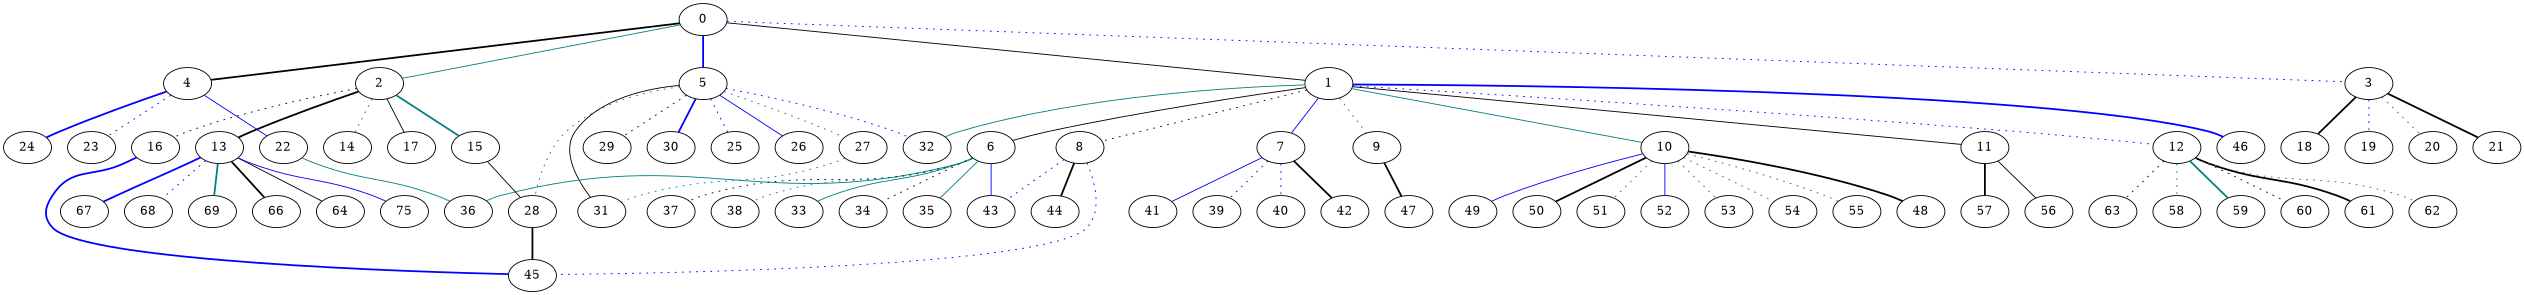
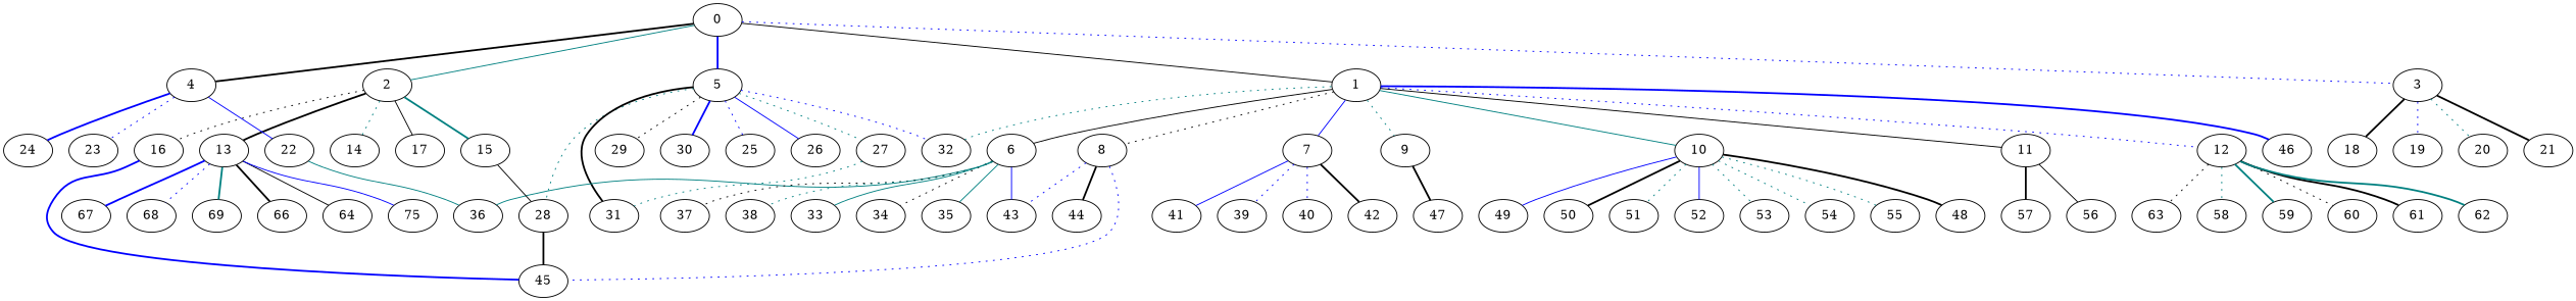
  graph {
    edge [color=black style=dotted]
    0
    1
    2
    3
    4
    5
    6
    7
    8
    9
    10
    11
    12
    32
    46
    13
    14
    15
    16
    17
    18
    19
    20
    21
    24
    22
    23
    25
    26
    27
    28
    29
    30
    31
    34
    35
    36
    37
    38
    33
    43
    40
    42
    41
    39
    44
    45
    47
    48
    49
    50
    51
    52
    53
    54
    55
    56
    57
    58
    59
    60
    61
    62
    63
    64
    n66 [label=75]
    67
    68
    69
    66
    0 -- 1 [style=solid]
    0 -- 2 [color=teal style=solid]
    0 -- 3 [color=blue]
    0 -- 4 [style=bold]
    0 -- 5 [color=blue style=bold]
    1 -- 6 [style=solid]
    1 -- 7 [color=blue style=solid]
    1 -- 8
    1 -- 9 [color=teal]
    1 -- 10 [color=teal style=solid]
    1 -- 11 [style=solid]
    1 -- 12 [color=blue]
-   1 -- 32 [color=teal style=solid]
+   1 -- 32 [color=teal]
    1 -- 46 [color=blue style=bold]
    2 -- 13 [style=bold]
    2 -- 14 [color=teal]
    2 -- 15 [color=teal style=bold]
    2 -- 16
    2 -- 17 [style=solid]
    3 -- 18 [style=bold]
    3 -- 19 [color=blue]
    3 -- 20 [color=teal]
    3 -- 21 [style=bold]
    4 -- 24 [color=blue style=bold]
    4 -- 22 [color=blue style=solid]
    4 -- 23 [color=blue]
    5 -- 32 [color=blue]
    5 -- 25 [color=blue]
    5 -- 26 [color=blue style=solid]
    5 -- 27 [color=teal]
    5 -- 28 [color=teal]
    5 -- 29
    5 -- 30 [color=blue style=bold]
-   5 -- 31 [style=solid]
+   5 -- 31 [style=bold]
    6 -- 34
    6 -- 35 [color=teal style=solid]
    6 -- 36 [color=teal style=solid]
    6 -- 37
    6 -- 38 [color=teal]
    6 -- 33 [color=teal style=solid]
    6 -- 43 [color=blue style=solid]
    7 -- 40 [color=blue]
    7 -- 42 [style=bold]
    7 -- 41 [color=blue style=solid]
    7 -- 39 [color=blue]
    8 -- 43 [color=blue]
    8 -- 44 [style=bold]
    8 -- 45 [color=blue]
    9 -- 47 [style=bold]
    10 -- 48 [style=bold]
    10 -- 49 [color=blue style=solid]
    10 -- 50 [style=bold]
    10 -- 51 [color=teal]
    10 -- 52 [color=blue style=solid]
    10 -- 53 [color=teal]
    10 -- 54 [color=teal]
    10 -- 55 [color=teal]
    11 -- 56 [style=solid]
    11 -- 57 [style=bold]
    12 -- 58 [color=teal]
    12 -- 59 [color=teal style=bold]
    12 -- 60
    12 -- 61 [style=bold]
-   12 -- 62 [color=teal]
+   12 -- 62 [color=teal style=bold]
    12 -- 63
    13 -- 64 [style=solid]
    13 -- n66 [color=blue style=solid]
    13 -- 67 [color=blue style=bold]
    13 -- 68 [color=blue]
    13 -- 69 [color=teal style=bold]
    13 -- 66 [style=bold]
    15 -- 28 [style=solid]
    16 -- 45 [color=blue style=bold]
    22 -- 36 [color=teal style=solid]
    27 -- 31 [color=teal]
    28 -- 45 [style=bold]
  }
